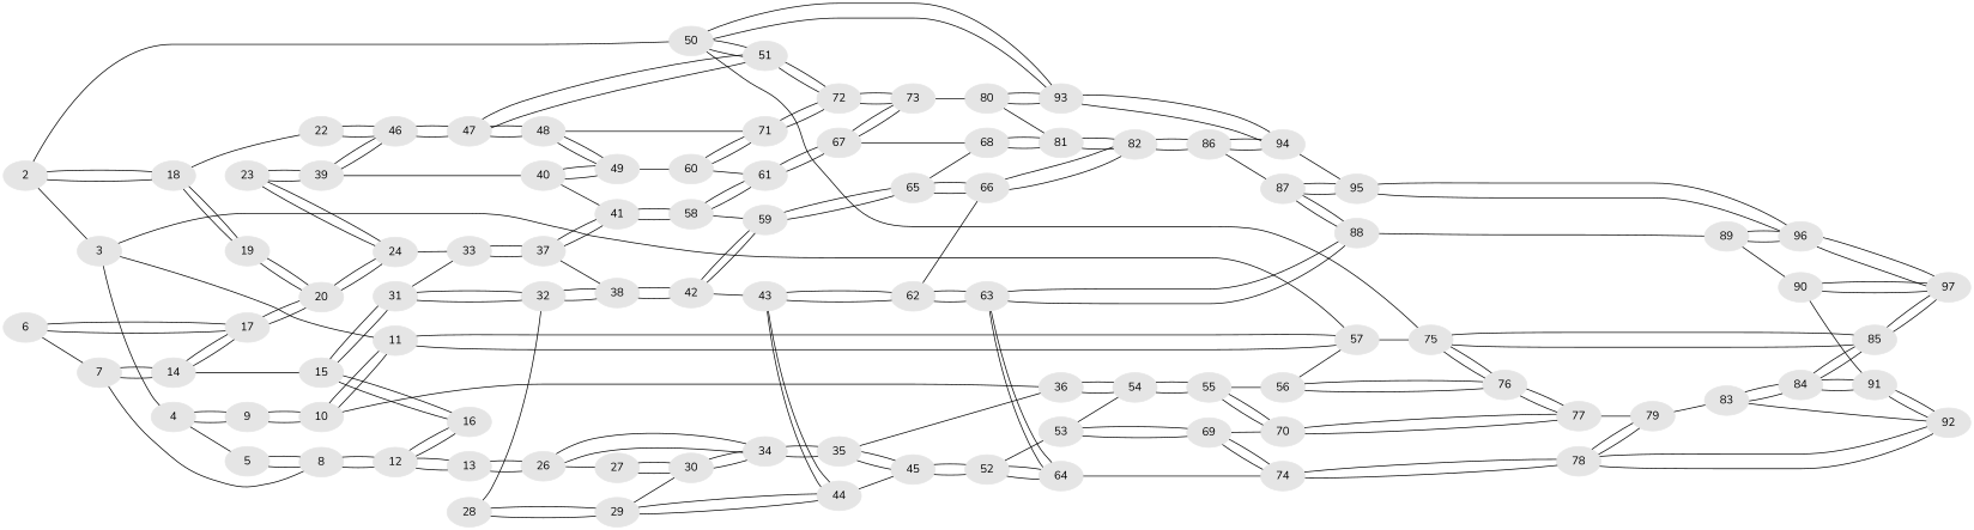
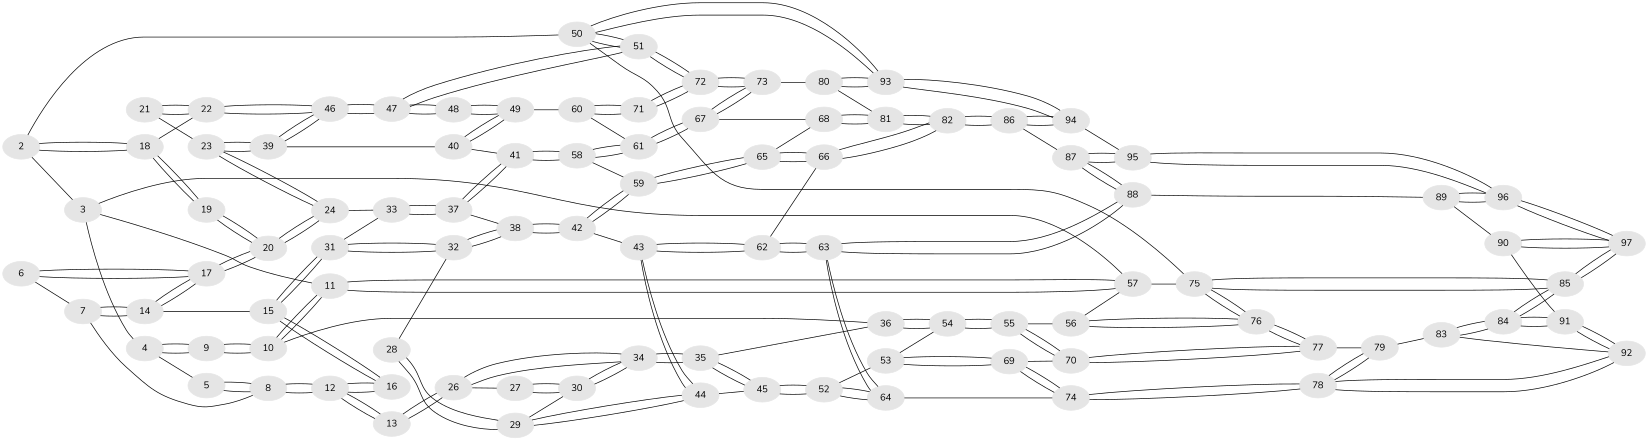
  graph {
    fontname=Nunito
    rankdir=LR
    node [color=gray90 fontname=Nunito style=filled]
    edge [fontname=Nunito]
    2
    3
    18
    50
    6
    7
    17
    4
    11
    57
    19
    22
    51
    75
    93
    5
    9
    8
    10
    12
    14
    20
    15
    13
    16
    36
    26
    54
    27
    34
    31
    33
    32
    24
    46
+   21
    23
    39
    47
    40
    37
    28
    29
    30
    35
    44
    38
    45
    42
    41
    52
    55
    58
    43
    59
    49
    60
    61
    62
    65
    63
    66
    53
    64
    48
    71
    72
    76
    85
    94
    73
    69
    74
    70
    56
    77
    67
    68
    88
    82
    89
    78
    81
    86
    80
    79
    92
    97
    83
    84
    87
    91
    95
    96
    90
    2 -- 3
    2 -- 18
    2 -- 18
    2 -- 50
    3 -- 4
    3 -- 11
    3 -- 57
    18 -- 19
    18 -- 19
    18 -- 22
    50 -- 51
    50 -- 51
    50 -- 75
    50 -- 93
    50 -- 93
    6 -- 7
    6 -- 17
    6 -- 17
    7 -- 8
    7 -- 14
    7 -- 14
    17 -- 20
    17 -- 20
    4 -- 5
    4 -- 9
    4 -- 9
    11 -- 57
    11 -- 57
    57 -- 75
    19 -- 20
    19 -- 20
    22 -- 46
    22 -- 46
    51 -- 72
    51 -- 72
    75 -- 76
    75 -- 76
    75 -- 85
    75 -- 85
    93 -- 94
    93 -- 94
    5 -- 8
    5 -- 8
    9 -- 10
    9 -- 10
    8 -- 12
    8 -- 12
    10 -- 11
    10 -- 11
    10 -- 36
    12 -- 13
    12 -- 13
    12 -- 16
    12 -- 16
    14 -- 17
    14 -- 17
    14 -- 15
    20 -- 24
    20 -- 24
    15 -- 16
    15 -- 16
    15 -- 31
    15 -- 31
    13 -- 26
    13 -- 26
    36 -- 54
    36 -- 54
    26 -- 27
    26 -- 34
    26 -- 34
    54 -- 55
    54 -- 55
    27 -- 30
    27 -- 30
    34 -- 35
    34 -- 35
    31 -- 33
    31 -- 32
    31 -- 32
    33 -- 37
    33 -- 37
    32 -- 38
    32 -- 38
    24 -- 33
    46 -- 47
    46 -- 47
+   21 -- 22
+   21 -- 22
+   21 -- 23
    23 -- 24
    23 -- 24
    23 -- 39
    23 -- 39
    39 -- 46
    39 -- 46
    39 -- 40
    47 -- 51
    47 -- 51
    47 -- 48
    47 -- 48
    40 -- 41
    40 -- 49
    40 -- 49
    37 -- 38
    37 -- 41
    37 -- 41
    28 -- 32
    28 -- 29
    28 -- 29
    29 -- 30
    29 -- 44
    29 -- 44
    30 -- 34
    30 -- 34
    35 -- 36
    35 -- 45
    35 -- 45
    44 -- 45
    38 -- 42
    38 -- 42
    45 -- 52
    45 -- 52
    42 -- 43
    42 -- 59
    42 -- 59
    41 -- 58
    41 -- 58
    52 -- 53
    52 -- 64
    52 -- 64
    55 -- 70
    55 -- 70
    55 -- 56
    58 -- 59
    58 -- 61
    58 -- 61
    43 -- 44
    43 -- 44
    43 -- 62
    43 -- 62
    59 -- 65
    59 -- 65
    49 -- 60
    60 -- 61
    60 -- 71
    60 -- 71
    61 -- 67
    61 -- 67
    62 -- 63
    62 -- 63
    62 -- 66
    65 -- 66
    65 -- 66
    65 -- 68
    63 -- 64
    63 -- 64
    63 -- 88
    63 -- 88
    66 -- 82
    66 -- 82
    53 -- 54
    53 -- 69
    53 -- 69
    64 -- 74
    48 -- 49
    48 -- 49
-   48 -- 71
    71 -- 72
    71 -- 72
    72 -- 73
    72 -- 73
    76 -- 77
    76 -- 77
    85 -- 97
    85 -- 97
    94 -- 95
    73 -- 80
    69 -- 74
    69 -- 74
    69 -- 70
    74 -- 78
    74 -- 78
    70 -- 77
    70 -- 77
    56 -- 57
    56 -- 76
    56 -- 76
    77 -- 79
    67 -- 73
    67 -- 73
    67 -- 68
    68 -- 81
    68 -- 81
    88 -- 89
    82 -- 86
    82 -- 86
    89 -- 96
    89 -- 96
    89 -- 90
    78 -- 79
    78 -- 79
    78 -- 92
    78 -- 92
    81 -- 82
    81 -- 82
    86 -- 94
    86 -- 94
    86 -- 87
    80 -- 93
    80 -- 93
    80 -- 81
    79 -- 83
    83 -- 92
    83 -- 84
    83 -- 84
    84 -- 85
    84 -- 85
    84 -- 91
    84 -- 91
    87 -- 88
    87 -- 88
    87 -- 95
    87 -- 95
    91 -- 92
    91 -- 92
    95 -- 96
    95 -- 96
    96 -- 97
    96 -- 97
    90 -- 97
    90 -- 97
    90 -- 91
  }
